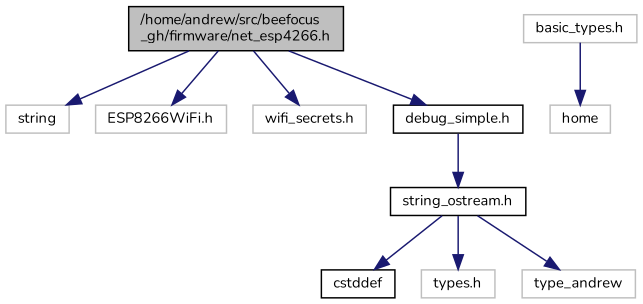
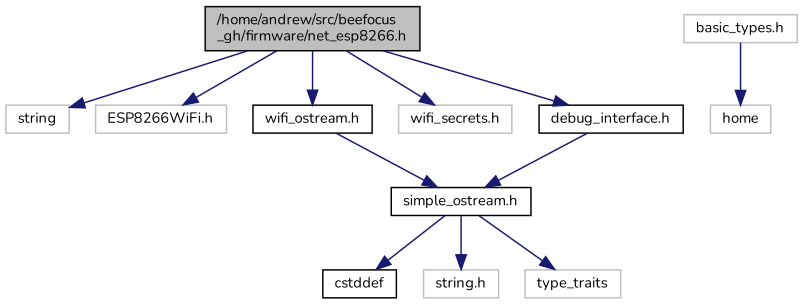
  digraph {
    fontname=Nunito
    node [color=grey75 fillcolor=white fontname=Nunito fontsize=10 shape=record style=filled]
    edge [color=midnightblue fontname=Nunito fontsize=10 labelfontname=Helvetica labelfontsize=10 style=solid]
-   n1 [color=black fillcolor=grey75 fontcolor=black height=0.2 label="/home/andrew/src/beefocus\l_gh/firmware/net_esp4266.h" width=0.4]
+   n1 [color=black fillcolor=grey75 fontcolor=black height=0.2 label="/home/andrew/src/beefocus\l_gh/firmware/net_esp8266.h" width=0.4]
    n2 [height=0.2 label=string width=0.4]
    n3 [height=0.2 label="ESP8266WiFi.h" width=0.4]
+   n4 [color=black height=0.2 label="wifi_ostream.h" width=0.4]
    n5 [height=0.2 label="wifi_secrets.h" width=0.4]
-   n6 [color=black height=0.2 label="debug_simple.h" width=0.4]
-   n7 [color=black height=0.2 label="string_ostream.h" width=0.4]
+   n6 [color=black height=0.2 label="debug_interface.h" width=0.4]
+   n7 [color=black height=0.2 label="simple_ostream.h" width=0.4]
    n8 [color=black height=0.2 label=cstddef width=0.4]
-   n9 [height=0.2 label="types.h" width=0.4]
-   n10 [height=0.2 label=type_andrew width=0.4]
+   n9 [height=0.2 label="string.h" width=0.4]
+   n10 [height=0.2 label=type_traits width=0.4]
    n11 [height=0.2 label="basic_types.h" width=0.4]
    n12 [height=0.2 label=home width=0.4]
    n1 -> n2
    n1 -> n3
+   n1 -> n4
    n1 -> n5
    n1 -> n6
+   n4 -> n7
    n6 -> n7
    n7 -> n8
    n7 -> n9
    n7 -> n10
    n11 -> n12
  }
